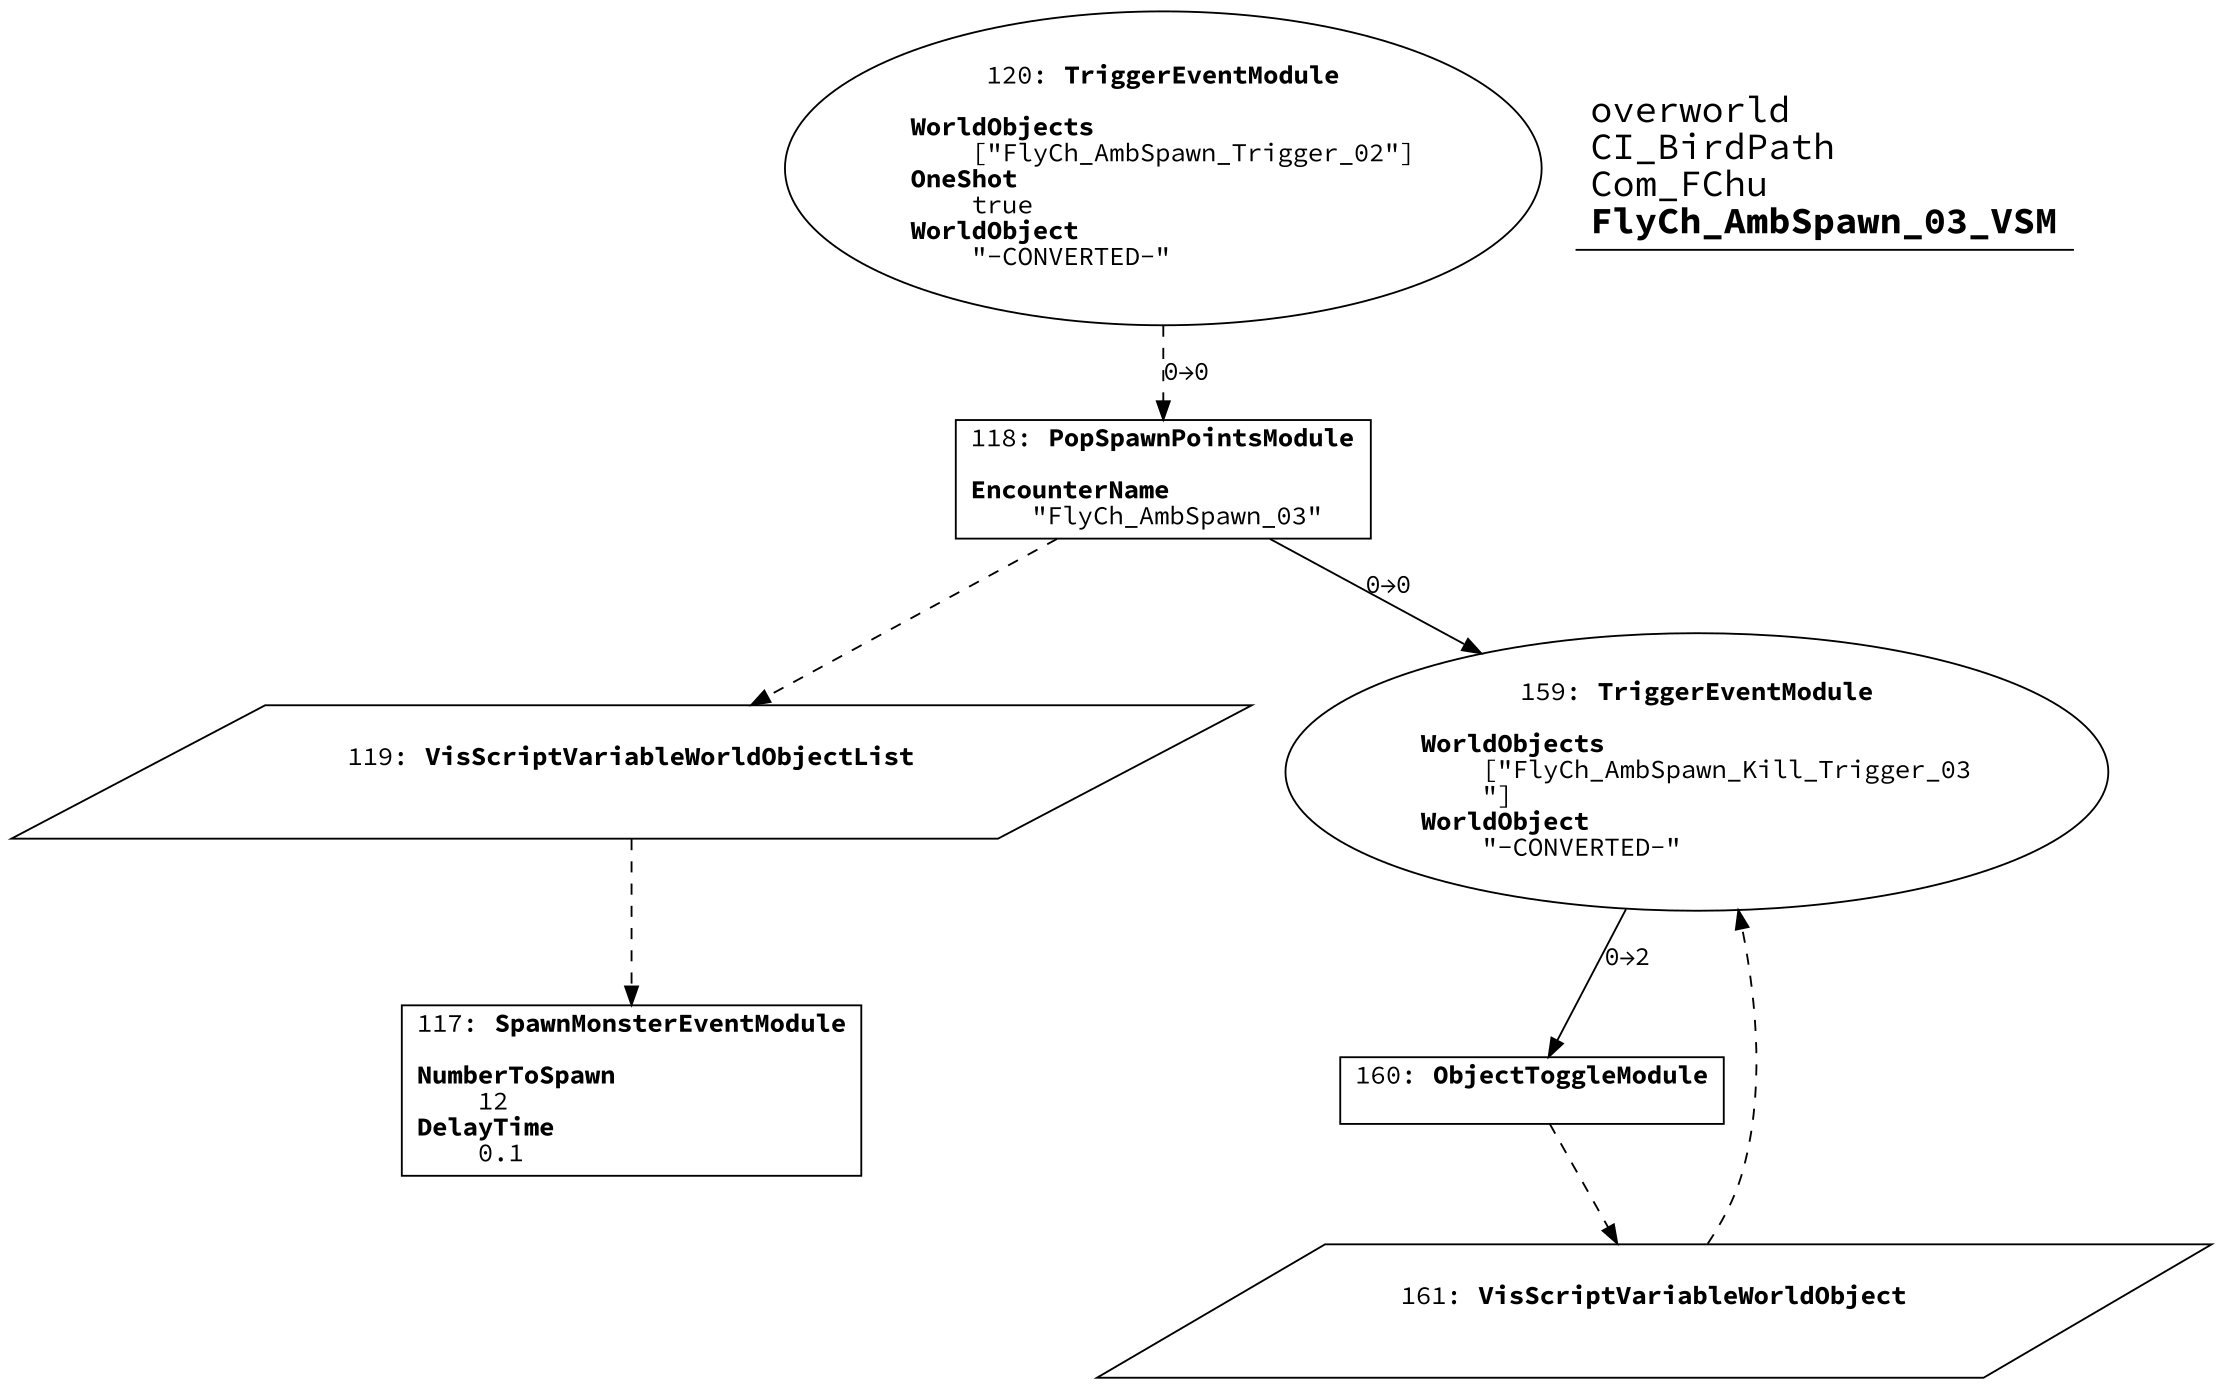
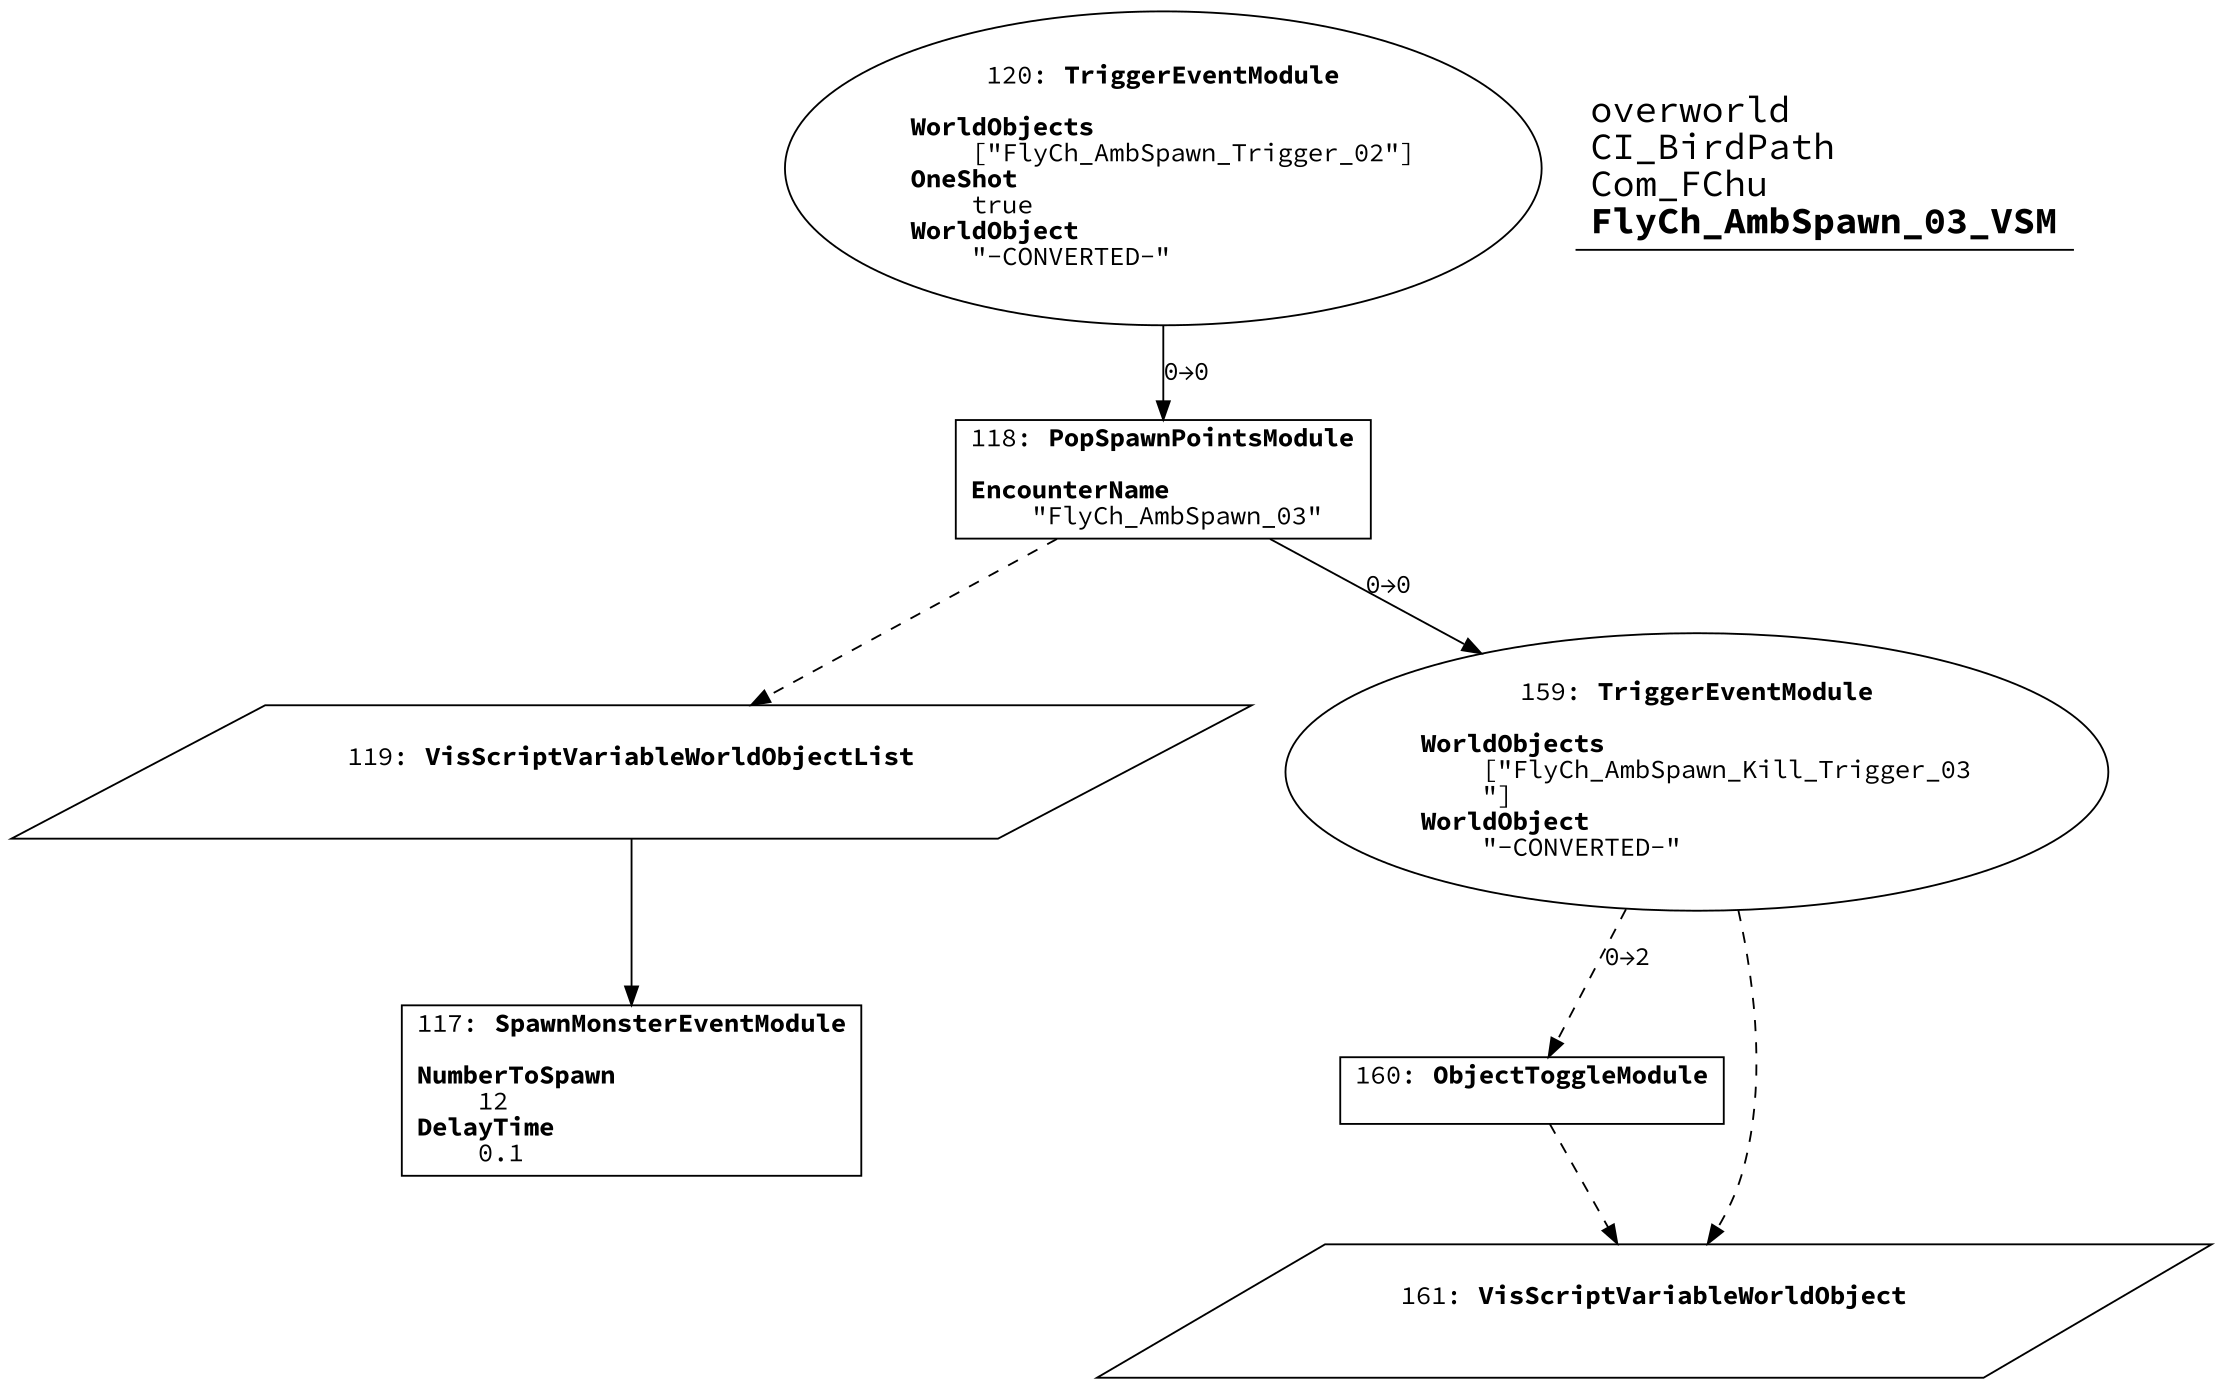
  digraph {
    fontname="Source Code Pro"
    splines=spline
    node [fontname="Source Code Pro" shape=box]
    edge [fontname="Source Code Pro" style=dashed]
    n1 [label=<117: <b>SpawnMonsterEventModule</b><br/><br/><b>NumberToSpawn</b><br align="left"/>    12<br align="left"/><b>DelayTime</b><br align="left"/>    0.1<br align="left"/>>]
    n2 [label=<119: <b>VisScriptVariableWorldObjectList</b><br/><br/>> shape=parallelogram]
    n3 [label=<118: <b>PopSpawnPointsModule</b><br/><br/><b>EncounterName</b><br align="left"/>    &quot;FlyCh_AmbSpawn_03&quot;<br align="left"/>>]
    n4 [label=<159: <b>TriggerEventModule</b><br/><br/><b>WorldObjects</b><br align="left"/>    [&quot;FlyCh_AmbSpawn_Kill_Trigger_03<br align="left"/>    &quot;]<br align="left"/><b>WorldObject</b><br align="left"/>    &quot;-CONVERTED-&quot;<br align="left"/>> shape=oval]
    n5 [label=<120: <b>TriggerEventModule</b><br/><br/><b>WorldObjects</b><br align="left"/>    [&quot;FlyCh_AmbSpawn_Trigger_02&quot;]<br align="left"/><b>OneShot</b><br align="left"/>    true<br align="left"/><b>WorldObject</b><br align="left"/>    &quot;-CONVERTED-&quot;<br align="left"/>> shape=oval]
    n6 [label=<160: <b>ObjectToggleModule</b><br/><br/>>]
    n7 [label=<161: <b>VisScriptVariableWorldObject</b><br/><br/>> shape=parallelogram]
    n8 [label=<<font point-size="20">overworld<br align="left"/>CI_BirdPath<br align="left"/>Com_FChu<br align="left"/><b>FlyCh_AmbSpawn_03_VSM</b><br align="left"/></font>> shape=underline]
-   n2 -> n1
+   n2 -> n1 [style=solid]
    n3 -> n2
    n3 -> n4 [label="0→0" style=""]
-   n4 -> n6 [label="0→2" style=""]
-   n7 -> n4
-   n5 -> n3 [label="0→0"]
+   n4 -> n6 [label="0→2"]
+   n4 -> n7
+   n5 -> n3 [label="0→0" style=""]
    n6 -> n7
  }
